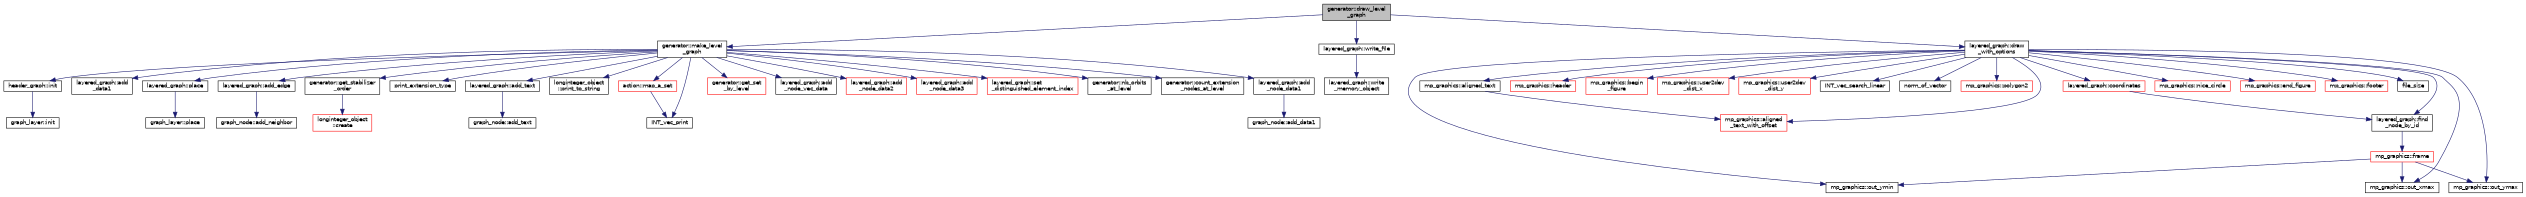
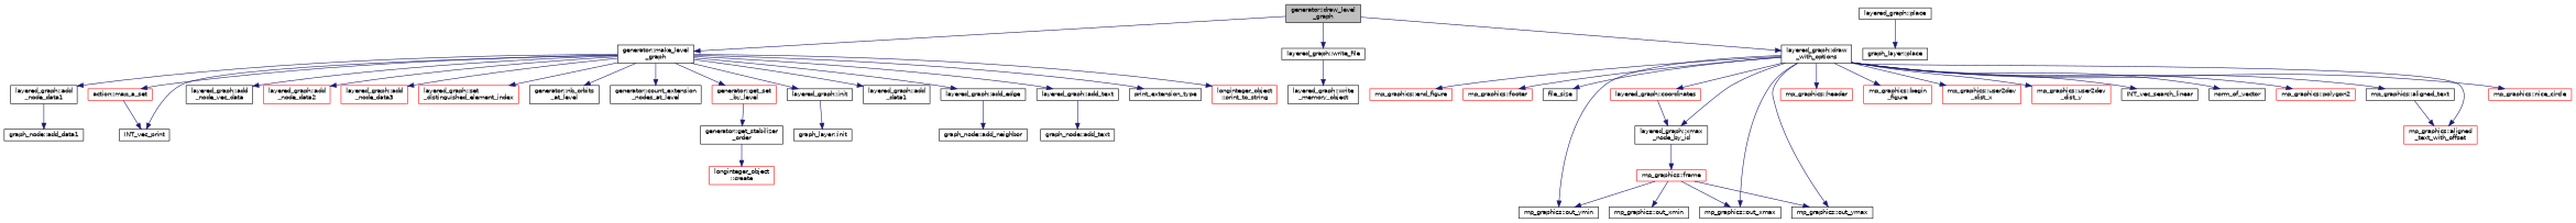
  digraph {
    rankdir=TB
    node [color=black fillcolor=white fontname=Helvetica fontsize=10 shape=record style=filled]
    edge [color=midnightblue fontname=Helvetica fontsize=10 labelfontname=Helvetica labelfontsize=10 style=solid]
    n1 [fillcolor=grey75 fontcolor=black height=0.2 label="generator::draw_level\l_graph" width=0.4]
    n2 [height=0.2 label="generator::make_level\l_graph" width=0.4]
    n3 [height=0.2 label="layered_graph::write_file" width=0.4]
    n4 [height=0.2 label="layered_graph::draw\l_with_options" width=0.4]
    n5 [height=0.2 label="generator::nb_orbits\l_at_level" width=0.4]
    n6 [height=0.2 label="generator::count_extension\l_nodes_at_level" width=0.4]
    n7 [height=0.2 label=INT_vec_print width=0.4]
    n8 [height=0.2 label="layered_graph::add\l_data1" width=0.4]
-   n9 [height=0.2 label="header_graph::init" width=0.4]
+   n9 [height=0.2 label="layered_graph::init" width=0.4]
    n10 [height=0.2 label="layered_graph::place" width=0.4]
    n11 [height=0.2 label="layered_graph::add_edge" width=0.4]
    n12 [height=0.2 label=print_extension_type width=0.4]
    n13 [height=0.2 label="generator::get_stabilizer\l_order" width=0.4]
-   n14 [height=0.2 label="longinteger_object\l::print_to_string" width=0.4]
+   n14 [color=red height=0.2 label="longinteger_object\l::print_to_string" width=0.4]
    n15 [height=0.2 label="layered_graph::add_text" width=0.4]
    n16 [height=0.2 label="layered_graph::add\l_node_data1" width=0.4]
    n17 [color=red height=0.2 label="generator::get_set\l_by_level" width=0.4]
    n18 [height=0.2 label="layered_graph::add\l_node_vec_data" width=0.4]
    n19 [color=red height=0.2 label="layered_graph::add\l_node_data2" width=0.4]
    n20 [color=red height=0.2 label="layered_graph::add\l_node_data3" width=0.4]
    n21 [color=red height=0.2 label="layered_graph::set\l_distinguished_element_index" width=0.4]
    n22 [color=red height=0.2 label="action::map_a_set" width=0.4]
    n23 [height=0.2 label="layered_graph::write\l_memory_object" width=0.4]
    n24 [height=0.2 label="mp_graphics::out_ymin" width=0.4]
    n25 [height=0.2 label="mp_graphics::out_xmax" width=0.4]
    n26 [height=0.2 label="mp_graphics::out_ymax" width=0.4]
    n27 [color=red height=0.2 label="mp_graphics::header" width=0.4]
    n28 [color=red height=0.2 label="mp_graphics::begin\l_figure" width=0.4]
    n29 [color=red height=0.2 label="mp_graphics::user2dev\l_dist_x" width=0.4]
    n30 [color=red height=0.2 label="mp_graphics::user2dev\l_dist_y" width=0.4]
    n31 [height=0.2 label=INT_vec_search_linear width=0.4]
    n32 [color=red height=0.2 label="layered_graph::coordinates" width=0.4]
-   n33 [height=0.2 label="layered_graph::find\l_node_by_id" width=0.4]
+   n33 [height=0.2 label="layered_graph::xmax\l_node_by_id" width=0.4]
    n34 [height=0.2 label=norm_of_vector width=0.4]
    n35 [color=red height=0.2 label="mp_graphics::polygon2" width=0.4]
    n36 [color=red height=0.2 label="mp_graphics::aligned\l_text_with_offset" width=0.4]
    n37 [color=red height=0.2 label="mp_graphics::nice_circle" width=0.4]
    n38 [height=0.2 label="mp_graphics::aligned_text" width=0.4]
    n39 [color=red height=0.2 label="mp_graphics::end_figure" width=0.4]
    n40 [color=red height=0.2 label="mp_graphics::footer" width=0.4]
    n41 [height=0.2 label=file_size width=0.4]
    n42 [height=0.2 label="graph_layer::init" width=0.4]
    n43 [height=0.2 label="graph_layer::place" width=0.4]
    n44 [height=0.2 label="graph_node::add_neighbor" width=0.4]
    n45 [color=red height=0.2 label="longinteger_object\l::create" width=0.4]
    n46 [height=0.2 label="graph_node::add_text" width=0.4]
    n47 [height=0.2 label="graph_node::add_data1" width=0.4]
+   n48 [height=0.2 label="mp_graphics::out_xmin" width=0.4]
    n49 [color=red height=0.2 label="mp_graphics::frame" width=0.4]
    n1 -> n2
    n1 -> n3
    n1 -> n4
    n2 -> n5
    n2 -> n6
    n2 -> n7
    n2 -> n8
    n2 -> n9
-   n2 -> n10
    n2 -> n11
    n2 -> n12
-   n2 -> n13
+   n17 -> n13
    n2 -> n14
    n2 -> n15
    n2 -> n16
    n2 -> n17
    n2 -> n18
    n2 -> n19
    n2 -> n20
    n2 -> n21
    n2 -> n22
    n3 -> n23
    n4 -> n24
    n4 -> n25
    n4 -> n26
    n4 -> n27
    n4 -> n28
    n4 -> n29
    n4 -> n30
    n4 -> n31
    n4 -> n32
    n4 -> n33
    n4 -> n34
    n4 -> n35
    n4 -> n36
    n4 -> n37
    n4 -> n38
    n4 -> n39
    n4 -> n40
    n4 -> n41
    n9 -> n42
    n10 -> n43
    n11 -> n44
    n13 -> n45
    n15 -> n46
    n16 -> n47
    n22 -> n7
    n32 -> n33
    n33 -> n49
    n38 -> n36
    n49 -> n24
    n49 -> n25
    n49 -> n26
+   n49 -> n48
  }
